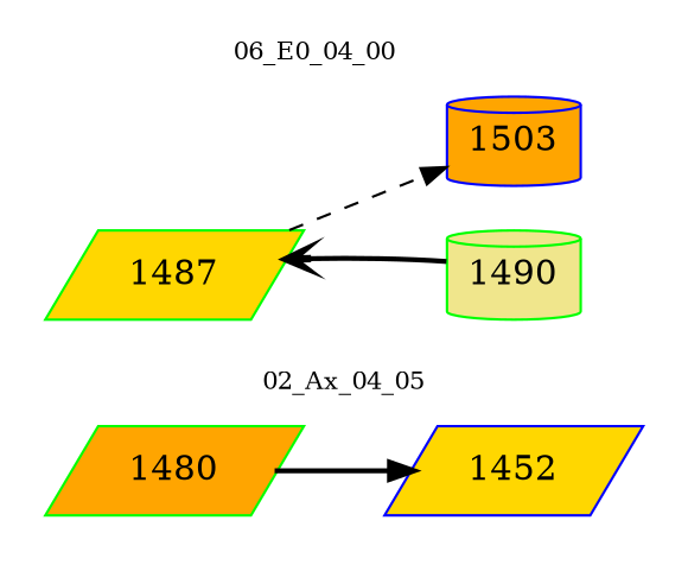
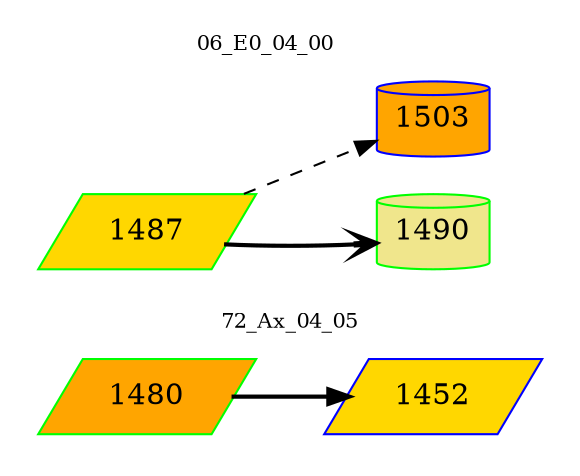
  digraph {
    rankdir=LR
    node [color=green fillcolor=orange shape=parallelogram style=filled]
    edge [arrowhead=normal color=black style=bold]
    n1 [label=1480]
    n2 [color=blue fillcolor=gold label=1452]
    n3 [fillcolor=gold label=1487]
    n4 [fillcolor=khaki label=1490 shape=cylinder]
    n5 [color=blue label=1503 shape=cylinder]
    subgraph cluster_1 {
      color=white
      fontsize=10
-     label="02_Ax_04_05"
+     label="72_Ax_04_05"
      n1
      n2
    }
    subgraph cluster_2 {
      color=white
      fontsize=10
      label="06_E0_04_00"
      n3
      n4
      n5
    }
    n1 -> n2
-   n4 -> n3 [arrowhead=vee]
+   n3 -> n4 [arrowhead=vee]
    n3 -> n5 [style=dashed]
  }
